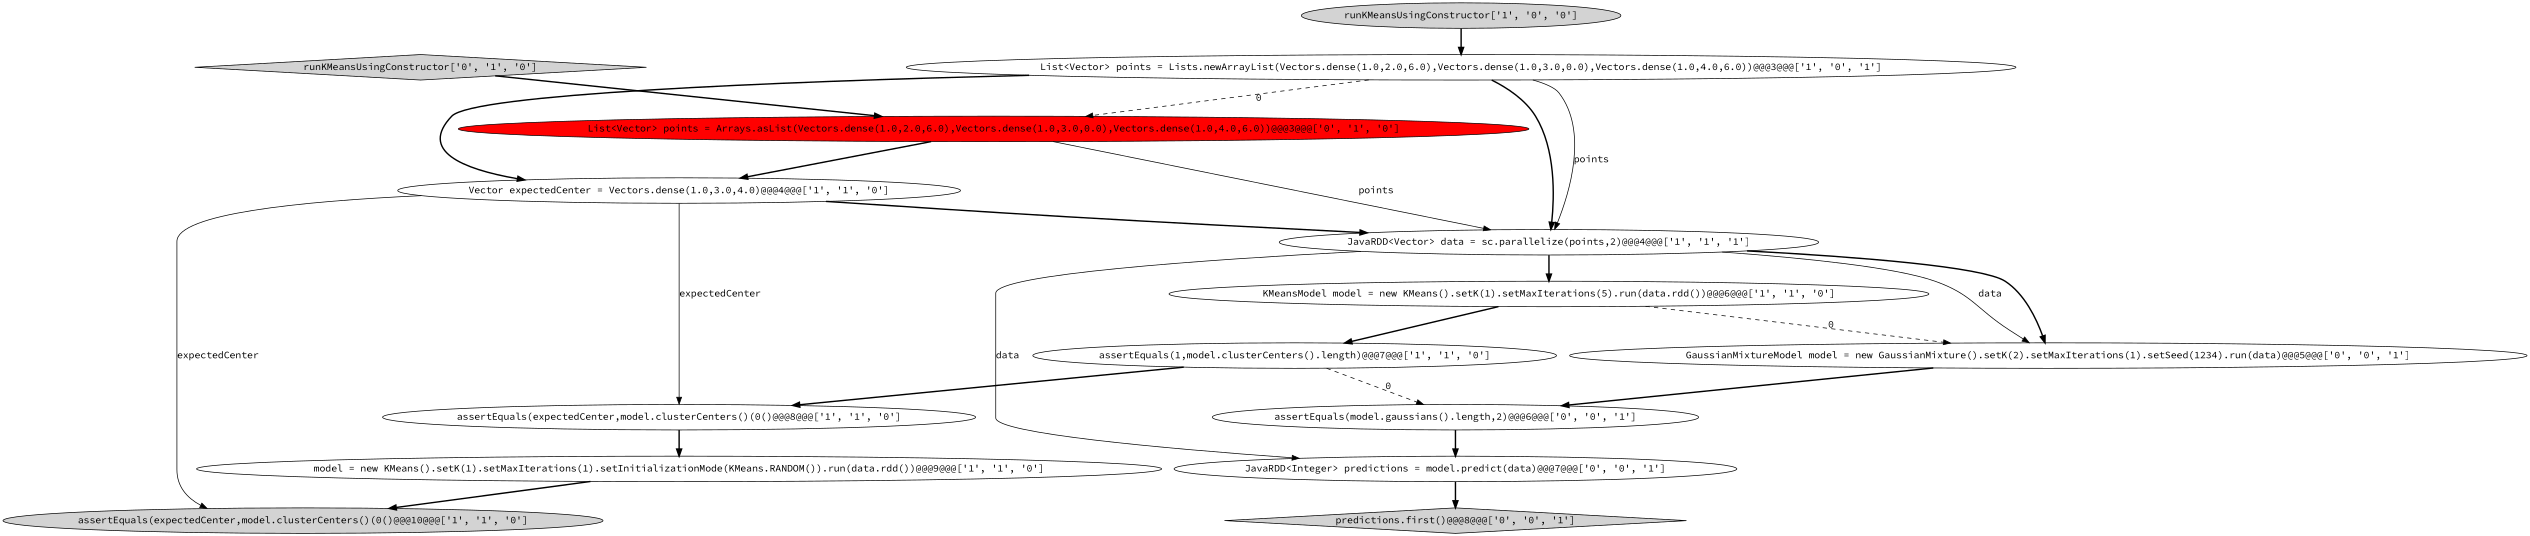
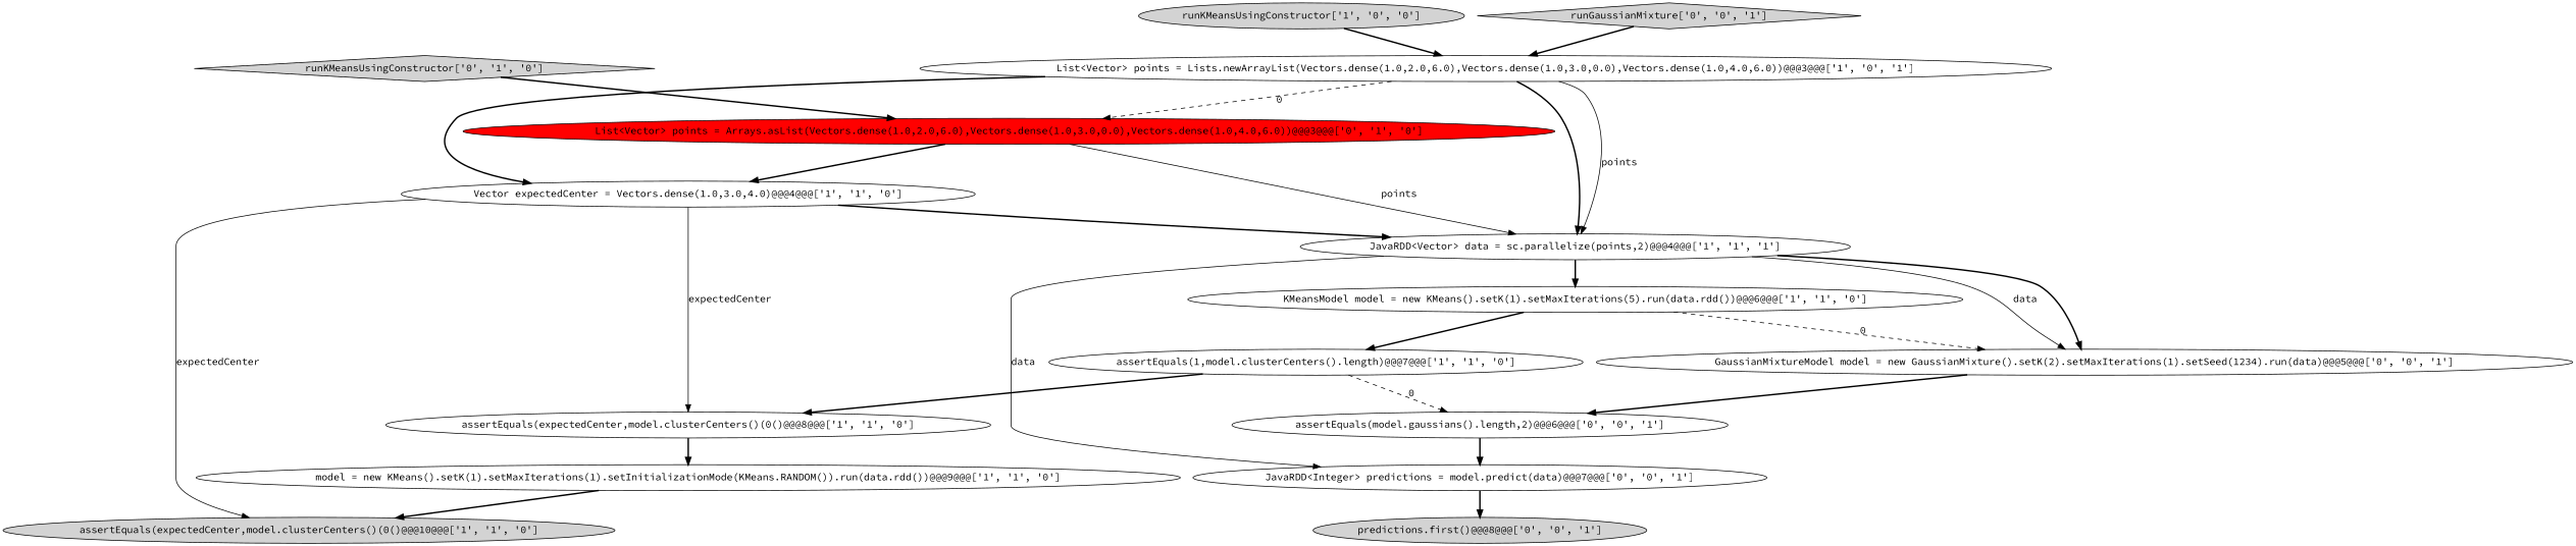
  digraph {
    fontname="Source Code Pro"
    node [fillcolor=white fontname="Source Code Pro" shape=ellipse style=filled]
    edge [fontname="Source Code Pro" style=bold]
    n1 [fillcolor=lightgray label="runKMeansUsingConstructor['1', '0', '0']"]
    n2 [label="List<Vector> points = Lists.newArrayList(Vectors.dense(1.0,2.0,6.0),Vectors.dense(1.0,3.0,0.0),Vectors.dense(1.0,4.0,6.0))@@@3@@@['1', '0', '1']"]
    n3 [label="JavaRDD<Vector> data = sc.parallelize(points,2)@@@4@@@['1', '1', '1']"]
    n4 [fillcolor=red label="List<Vector> points = Arrays.asList(Vectors.dense(1.0,2.0,6.0),Vectors.dense(1.0,3.0,0.0),Vectors.dense(1.0,4.0,6.0))@@@3@@@['0', '1', '0']"]
    n5 [label="Vector expectedCenter = Vectors.dense(1.0,3.0,4.0)@@@4@@@['1', '1', '0']"]
    n6 [label="GaussianMixtureModel model = new GaussianMixture().setK(2).setMaxIterations(1).setSeed(1234).run(data)@@@5@@@['0', '0', '1']"]
    n7 [label="assertEquals(model.gaussians().length,2)@@@6@@@['0', '0', '1']"]
    n8 [label="JavaRDD<Integer> predictions = model.predict(data)@@@7@@@['0', '0', '1']"]
    n9 [label="KMeansModel model = new KMeans().setK(1).setMaxIterations(5).run(data.rdd())@@@6@@@['1', '1', '0']"]
-   n10 [fillcolor=lightgray label="predictions.first()@@@8@@@['0', '0', '1']" shape=diamond]
+   n10 [fillcolor=lightgray label="predictions.first()@@@8@@@['0', '0', '1']"]
    n11 [label="assertEquals(1,model.clusterCenters().length)@@@7@@@['1', '1', '0']"]
    n12 [fillcolor=lightgray label="assertEquals(expectedCenter,model.clusterCenters()(0()@@@10@@@['1', '1', '0']"]
    n13 [label="assertEquals(expectedCenter,model.clusterCenters()(0()@@@8@@@['1', '1', '0']"]
    n14 [fillcolor=lightgray label="runKMeansUsingConstructor['0', '1', '0']" shape=diamond]
    n15 [label="model = new KMeans().setK(1).setMaxIterations(1).setInitializationMode(KMeans.RANDOM()).run(data.rdd())@@@9@@@['1', '1', '0']"]
+   n16 [fillcolor=lightgray label="runGaussianMixture['0', '0', '1']" shape=diamond]
    n1 -> n2
    n2 -> n3 [label=points style=solid]
    n2 -> n3
    n2 -> n4 [label=0 style=dashed]
    n2 -> n5
    n3 -> n6 [label=data style=solid]
    n3 -> n6
    n3 -> n8 [label=data style=solid]
    n3 -> n9
    n4 -> n3 [label=points style=solid]
    n4 -> n5
    n5 -> n3
    n5 -> n12 [label=expectedCenter style=solid]
    n5 -> n13 [label=expectedCenter style=solid]
    n6 -> n7
    n7 -> n8
    n8 -> n10
    n9 -> n6 [label=0 style=dashed]
    n9 -> n11
    n11 -> n7 [label=0 style=dashed]
    n11 -> n13
    n13 -> n15
    n14 -> n4
    n15 -> n12
+   n16 -> n2
  }
